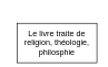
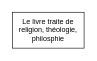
  <mxCell id="0" />
  <mxCell id="1" parent="0" />
- <mxCell id="2" value="Le livre traite de religion, théologie, philosphie" style="rounded=0;whiteSpace=wrap;html=1;" parent="1" vertex="1"><mxGeometry x="25" y="35" width="120" height="60" as="geometry" /></mxCell>
+ <mxCell id="2" value="Le livre traite de religion, théologie, philosphie" style="rounded=0;whiteSpace=wrap;html=1;" parent="1" vertex="1"><mxGeometry x="20" y="20" width="120" height="60" as="geometry" /></mxCell>
